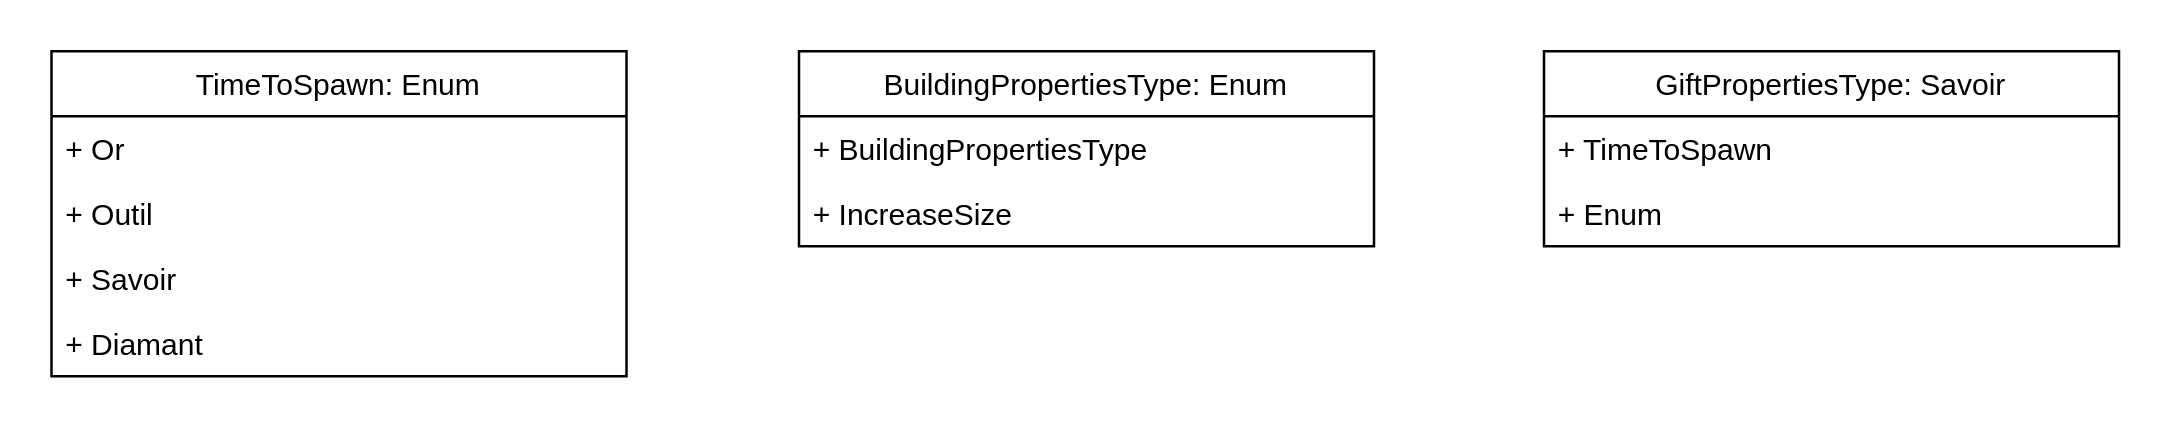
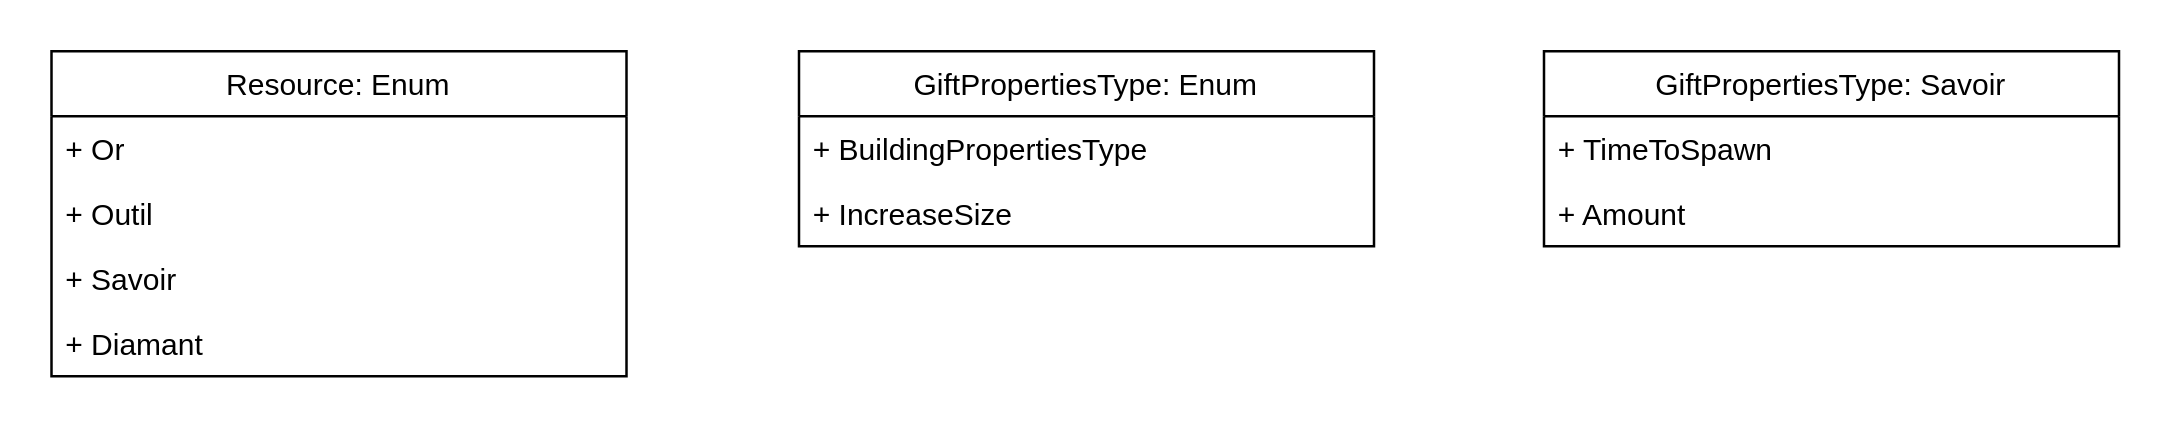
  <mxCell id="0" />
  <mxCell id="1" parent="0" />
- <mxCell id="2" value="TimeToSpawn: Enum" style="swimlane;fontStyle=0;childLayout=stackLayout;horizontal=1;startSize=26;horizontalStack=0;resizeParent=1;resizeParentMax=0;resizeLast=0;collapsible=1;marginBottom=0;" parent="1" vertex="1"><mxGeometry width="230" height="130" as="geometry" x="20" y="20" /></mxCell>
+ <mxCell id="2" value="Resource: Enum" style="swimlane;fontStyle=0;childLayout=stackLayout;horizontal=1;startSize=26;horizontalStack=0;resizeParent=1;resizeParentMax=0;resizeLast=0;collapsible=1;marginBottom=0;" parent="1" vertex="1"><mxGeometry width="230" height="130" as="geometry" x="20" y="20" /></mxCell>
  <mxCell id="3" value="+ Or" style="text;align=left;verticalAlign=top;spacingLeft=4;spacingRight=4;overflow=hidden;rotatable=0;points=[[0,0.5],[1,0.5]];portConstraint=eastwest;" parent="2" vertex="1"><mxGeometry y="26" width="230" height="26" as="geometry" /></mxCell>
  <mxCell id="4" value="+ Outil" style="text;align=left;verticalAlign=top;spacingLeft=4;spacingRight=4;overflow=hidden;rotatable=0;points=[[0,0.5],[1,0.5]];portConstraint=eastwest;" parent="2" vertex="1"><mxGeometry y="52" width="230" height="26" as="geometry" /></mxCell>
  <mxCell id="5" value="+ Savoir" style="text;align=left;verticalAlign=top;spacingLeft=4;spacingRight=4;overflow=hidden;rotatable=0;points=[[0,0.5],[1,0.5]];portConstraint=eastwest;" parent="2" vertex="1"><mxGeometry y="78" width="230" height="26" as="geometry" /></mxCell>
  <mxCell id="6" value="+ Diamant" style="text;align=left;verticalAlign=top;spacingLeft=4;spacingRight=4;overflow=hidden;rotatable=0;points=[[0,0.5],[1,0.5]];portConstraint=eastwest;" parent="2" vertex="1"><mxGeometry y="104" width="230" height="26" as="geometry" /></mxCell>
- <mxCell id="7" value="BuildingPropertiesType: Enum" style="swimlane;fontStyle=0;childLayout=stackLayout;horizontal=1;startSize=26;horizontalStack=0;resizeParent=1;resizeParentMax=0;resizeLast=0;collapsible=1;marginBottom=0;" parent="1" vertex="1"><mxGeometry x="319" width="230" height="78" as="geometry" y="20" /></mxCell>
+ <mxCell id="7" value="GiftPropertiesType: Enum" style="swimlane;fontStyle=0;childLayout=stackLayout;horizontal=1;startSize=26;horizontalStack=0;resizeParent=1;resizeParentMax=0;resizeLast=0;collapsible=1;marginBottom=0;" parent="1" vertex="1"><mxGeometry x="319" width="230" height="78" as="geometry" y="20" /></mxCell>
  <mxCell id="8" value="+ BuildingPropertiesType" style="text;align=left;verticalAlign=top;spacingLeft=4;spacingRight=4;overflow=hidden;rotatable=0;points=[[0,0.5],[1,0.5]];portConstraint=eastwest;" parent="7" vertex="1"><mxGeometry y="26" width="230" height="26" as="geometry" /></mxCell>
  <mxCell id="9" value="+ IncreaseSize" style="text;align=left;verticalAlign=top;spacingLeft=4;spacingRight=4;overflow=hidden;rotatable=0;points=[[0,0.5],[1,0.5]];portConstraint=eastwest;" parent="7" vertex="1"><mxGeometry y="52" width="230" height="26" as="geometry" /></mxCell>
  <mxCell id="10" value="GiftPropertiesType: Savoir" style="swimlane;fontStyle=0;childLayout=stackLayout;horizontal=1;startSize=26;horizontalStack=0;resizeParent=1;resizeParentMax=0;resizeLast=0;collapsible=1;marginBottom=0;" vertex="1" parent="1"><mxGeometry x="617" width="230" height="78" as="geometry" y="20" /></mxCell>
  <mxCell id="11" value="+ TimeToSpawn" style="text;align=left;verticalAlign=top;spacingLeft=4;spacingRight=4;overflow=hidden;rotatable=0;points=[[0,0.5],[1,0.5]];portConstraint=eastwest;" vertex="1" parent="10"><mxGeometry y="26" width="230" height="26" as="geometry" /></mxCell>
- <mxCell id="12" value="+ Enum" style="text;align=left;verticalAlign=top;spacingLeft=4;spacingRight=4;overflow=hidden;rotatable=0;points=[[0,0.5],[1,0.5]];portConstraint=eastwest;" vertex="1" parent="10"><mxGeometry y="52" width="230" height="26" as="geometry" /></mxCell>
+ <mxCell id="12" value="+ Amount" style="text;align=left;verticalAlign=top;spacingLeft=4;spacingRight=4;overflow=hidden;rotatable=0;points=[[0,0.5],[1,0.5]];portConstraint=eastwest;" vertex="1" parent="10"><mxGeometry y="52" width="230" height="26" as="geometry" /></mxCell>
